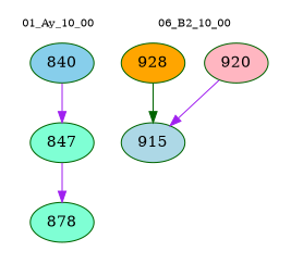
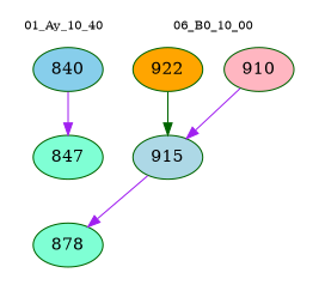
  digraph {
    node [color=darkgreen fillcolor=aquamarine style=filled]
    edge [color=purple]
    n1 [fillcolor=skyblue label=840]
    n2 [label=847]
    n3 [label=878]
-   n4 [fillcolor=lightpink label=920]
+   n4 [fillcolor=lightpink label=910]
    n5 [fillcolor=lightblue label=915]
-   n6 [fillcolor=orange label=928]
+   n6 [fillcolor=orange label=922]
    subgraph cluster_1 {
      color=white
      fontsize=10
-     label="01_Ay_10_00"
+     label="01_Ay_10_40"
      n1
      n2
      n3
    }
    subgraph cluster_2 {
      color=white
      fontsize=10
-     label="06_B2_10_00"
+     label="06_B0_10_00"
      n4
      n5
      n6
    }
    n1 -> n2
-   n2 -> n3
+   n5 -> n3
    n4 -> n5
    n6 -> n5 [color=darkgreen]
  }
